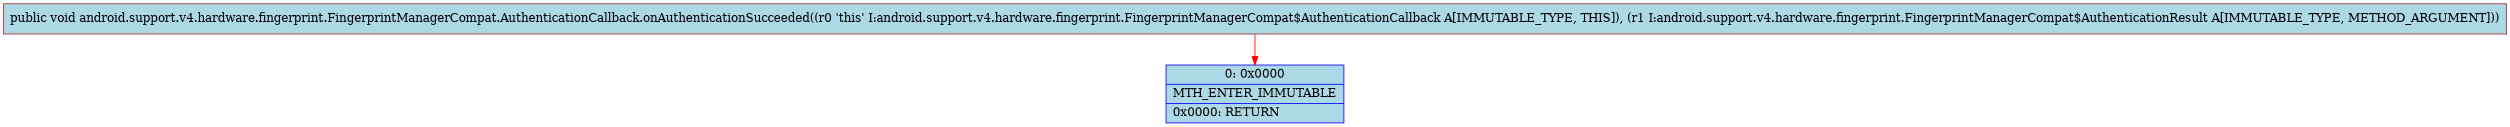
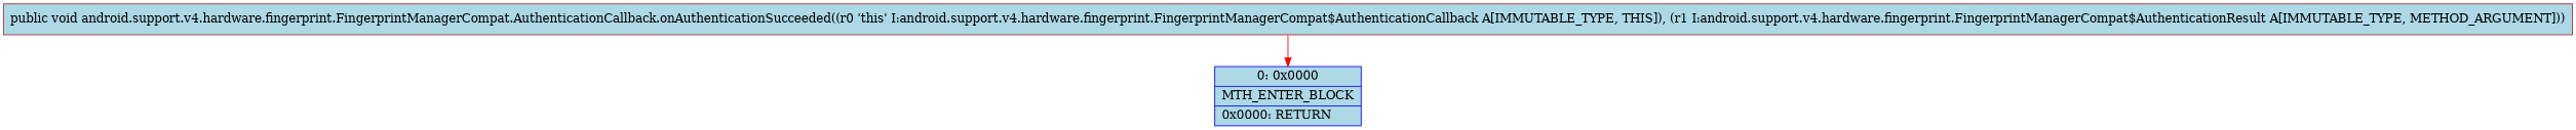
  digraph {
    node [shape=record style=filled fillcolor=lightblue]
-   n1 [label="{0\:\ 0x0000|MTH_ENTER_IMMUTABLE\l|0x0000: RETURN   \l}" color=blue]
+   n1 [label="{0\:\ 0x0000|MTH_ENTER_BLOCK\l|0x0000: RETURN   \l}" color=blue]
    n2 [label="{public void android.support.v4.hardware.fingerprint.FingerprintManagerCompat.AuthenticationCallback.onAuthenticationSucceeded((r0 'this' I:android.support.v4.hardware.fingerprint.FingerprintManagerCompat$AuthenticationCallback A[IMMUTABLE_TYPE, THIS]), (r1 I:android.support.v4.hardware.fingerprint.FingerprintManagerCompat$AuthenticationResult A[IMMUTABLE_TYPE, METHOD_ARGUMENT])) }" color=brown]
    n2 -> n1 [color=red]
  }
